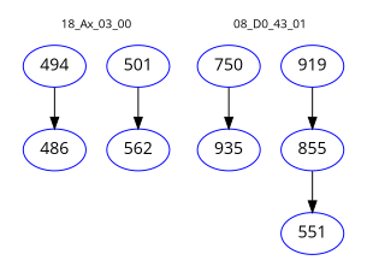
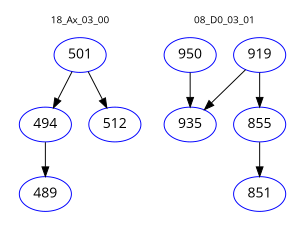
  digraph {
    fontname="Open Sans"
    node [color=blue fontname="Open Sans"]
    edge [color=black fontname="Open Sans"]
    n1 [label=501]
    n2 [label=494]
-   n3 [label=562]
-   n4 [label=486]
+   n3 [label=512]
+   n4 [label=489]
    n5 [label=919]
    n6 [label=855]
    n7 [label=935]
-   n8 [label=551]
-   n9 [label=750]
+   n8 [label=851]
+   n9 [label=950]
    subgraph cluster_1 {
      color=white
      fontsize=10
      label="18_Ax_03_00"
      n1
      n2
      n3
      n4
    }
    subgraph cluster_2 {
      color=white
      fontsize=10
-     label="08_D0_43_01"
+     label="08_D0_03_01"
      n5
      n6
      n7
      n8
      n9
    }
+   n1 -> n2
    n1 -> n3
    n2 -> n4
    n5 -> n6
+   n5 -> n7
    n6 -> n8
    n9 -> n7
  }
